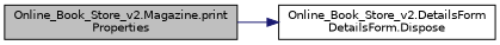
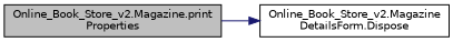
  digraph {
    rankdir=LR
    node [color=black fontname=Helvetica fontsize=10 shape=record style=filled]
    n1 [fillcolor=grey75 fontcolor=black height=0.2 label="Online_Book_Store_v2.Magazine.print\lProperties" width=0.4]
-   n2 [fillcolor=white height=0.2 label="Online_Book_Store_v2.DetailsForm\lDetailsForm.Dispose" width=0.4]
+   n2 [fillcolor=white height=0.2 label="Online_Book_Store_v2.Magazine\lDetailsForm.Dispose" width=0.4]
    n1 -> n2 [color=midnightblue fontname=Helvetica fontsize=10 labelfontname=Helvetica labelfontsize=10 style=solid]
  }
